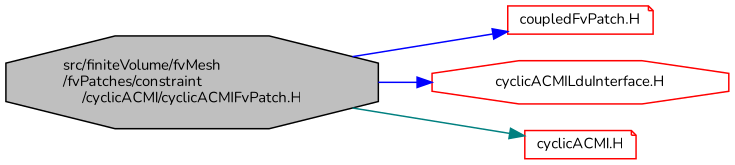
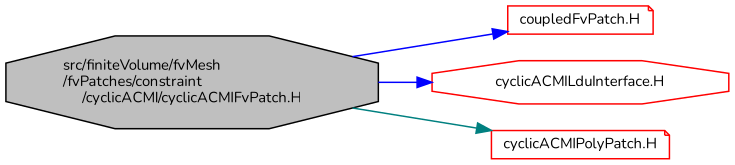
  digraph {
    fontname=Nunito
    rankdir=LR
    node [color=red fontname=Nunito fontsize=10 shape=octagon]
    edge [color=blue fontname=Nunito fontsize=10 labelfontname=FreeSans labelfontsize=10 style=solid]
    n1 [color=black fillcolor=grey75 fontcolor=black height=0.2 label="src/finiteVolume/fvMesh\l/fvPatches/constraint\l/cyclicACMI/cyclicACMIFvPatch.H" style=filled width=0.4]
    n2 [height=0.2 label="coupledFvPatch.H" shape=note width=0.4]
    n3 [height=0.2 label="cyclicACMILduInterface.H" width=0.4]
-   n4 [height=0.2 label="cyclicACMI.H" shape=note width=0.4]
+   n4 [height=0.2 label="cyclicACMIPolyPatch.H" shape=note width=0.4]
    n1 -> n2
    n1 -> n3
    n1 -> n4 [color=teal]
  }
